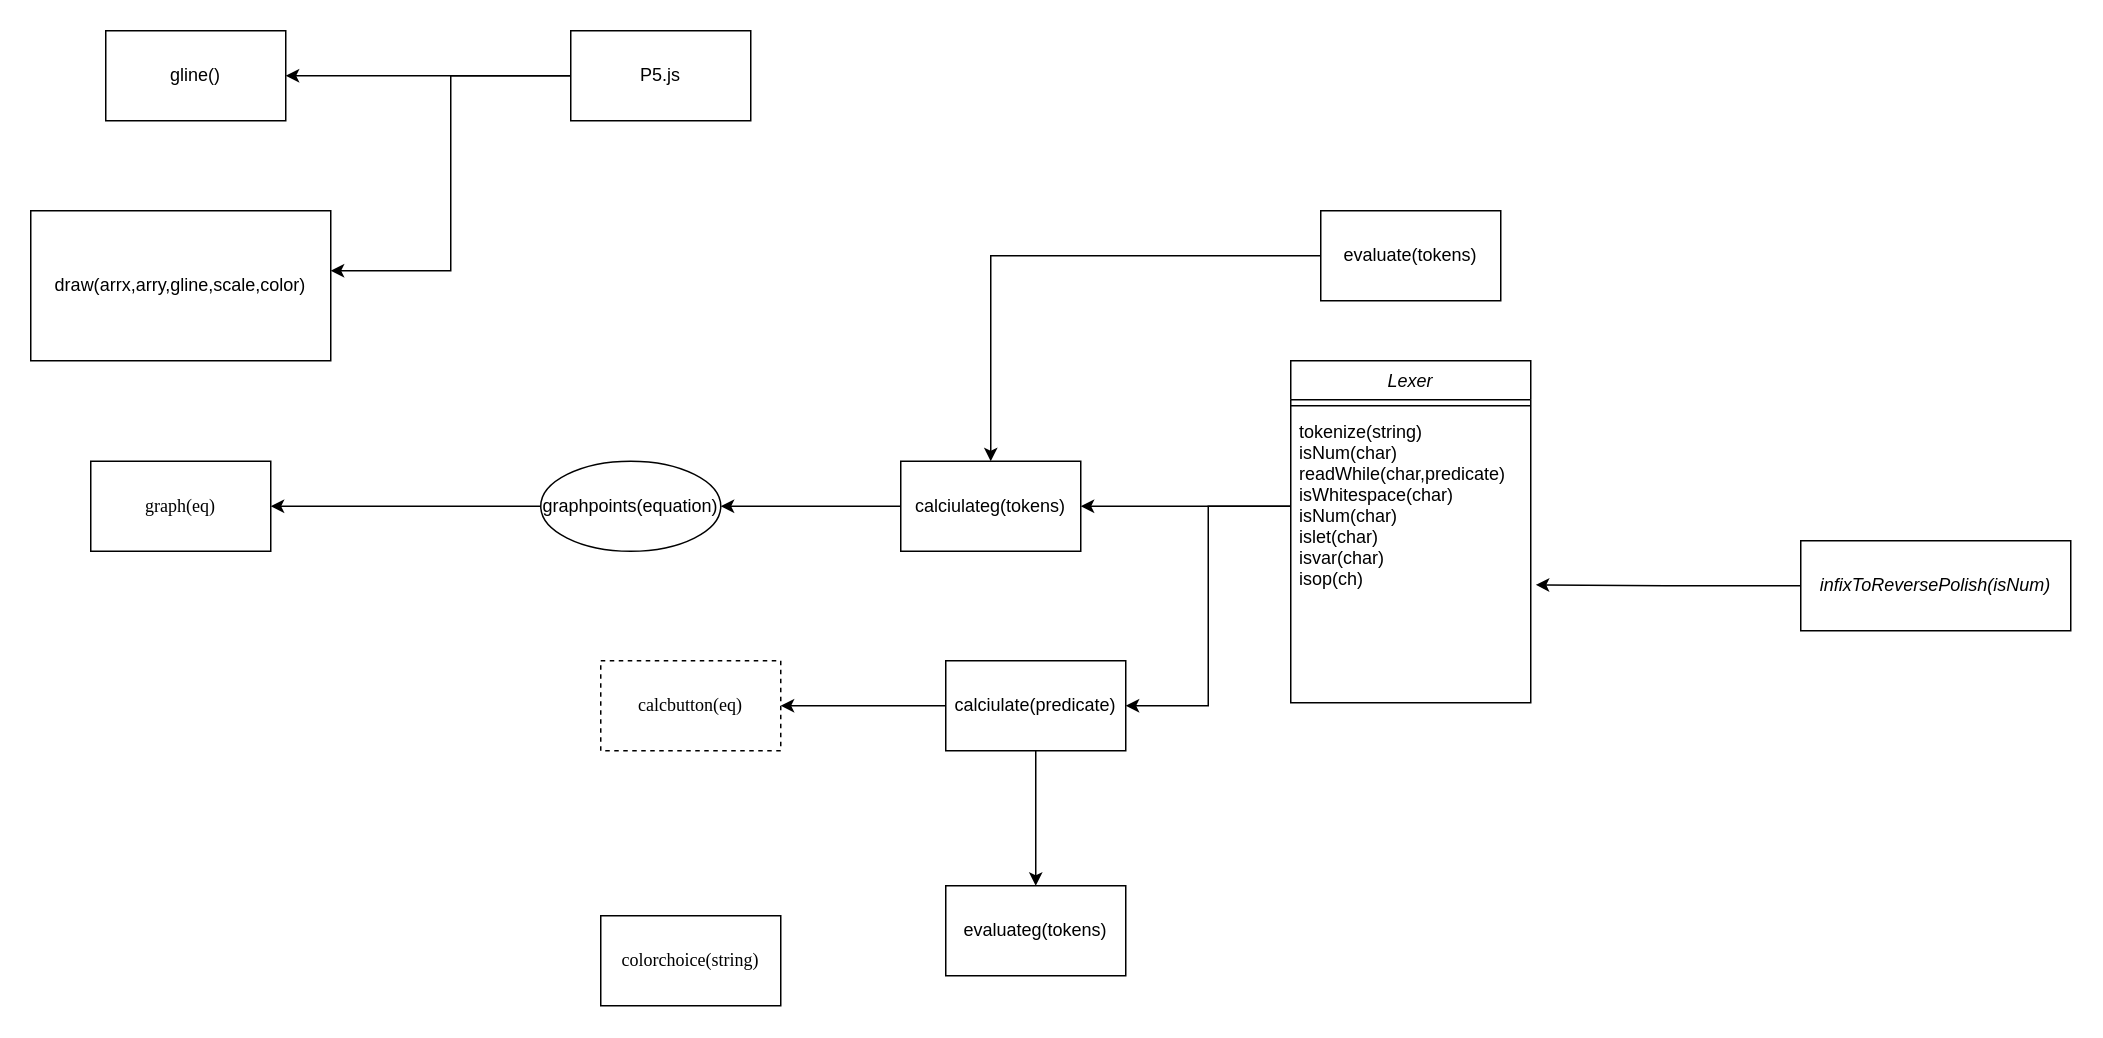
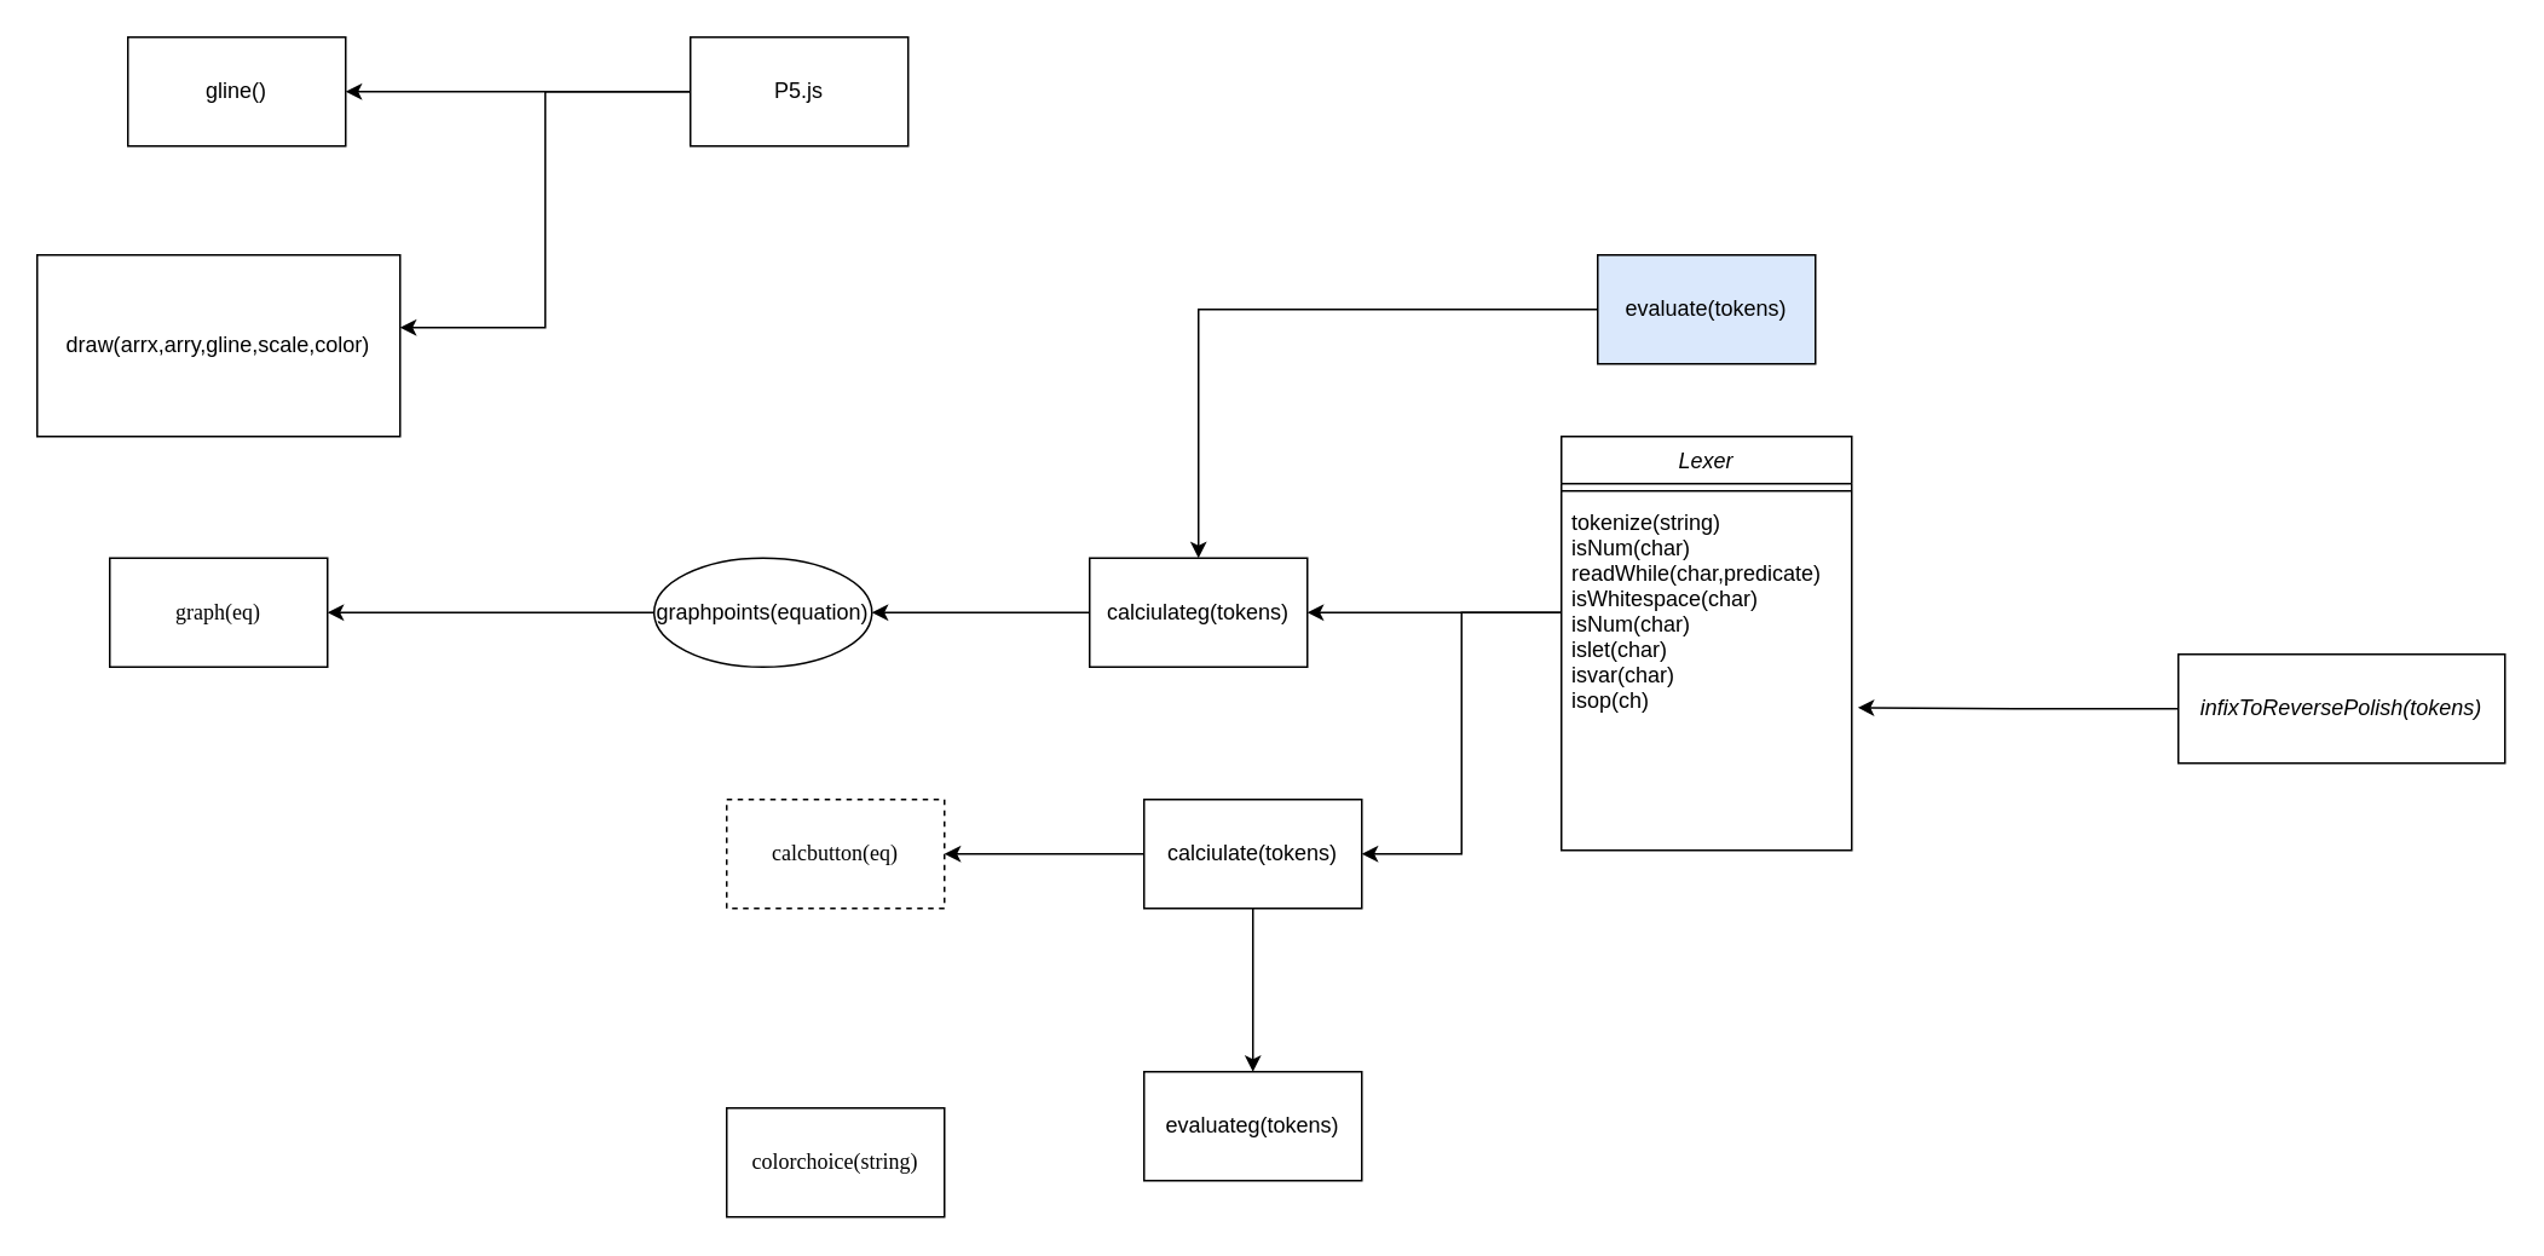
  <mxCell id="0" />
  <mxCell id="1" parent="0" />
  <mxCell id="2" value="Lexer" style="swimlane;fontStyle=2;align=center;verticalAlign=top;childLayout=stackLayout;horizontal=1;startSize=26;horizontalStack=0;resizeParent=1;resizeLast=0;collapsible=1;marginBottom=0;rounded=0;shadow=0;strokeWidth=1;" parent="1" vertex="1"><mxGeometry x="860" y="240" width="160" height="228" as="geometry"><mxRectangle x="230" y="140" width="160" height="26" as="alternateBounds" /></mxGeometry></mxCell>
  <mxCell id="3" value="" style="line;html=1;strokeWidth=1;align=left;verticalAlign=middle;spacingTop=-1;spacingLeft=3;spacingRight=3;rotatable=0;labelPosition=right;points=[];portConstraint=eastwest;" parent="2" vertex="1"><mxGeometry y="26" width="160" height="8" as="geometry" /></mxCell>
  <mxCell id="4" value="tokenize(string)&#10;isNum(char)&#10;readWhile(char,predicate)&#10;isWhitespace(char)&#10;isNum(char)&#10;islet(char)&#10;isvar(char)&#10;isop(ch)&#10;&#10;" style="text;align=left;verticalAlign=top;spacingLeft=4;spacingRight=4;overflow=hidden;rotatable=0;points=[[0,0.5],[1,0.5]];portConstraint=eastwest;" parent="2" vertex="1"><mxGeometry y="34" width="160" height="126" as="geometry" /></mxCell>
  <mxCell id="5" value="&#10;" style="text;align=left;verticalAlign=top;spacingLeft=4;spacingRight=4;overflow=hidden;rotatable=0;points=[[0,0.5],[1,0.5]];portConstraint=eastwest;" vertex="1" parent="2"><mxGeometry y="160" width="160" height="26" as="geometry" /></mxCell>
  <mxCell id="6" style="edgeStyle=orthogonalEdgeStyle;rounded=0;orthogonalLoop=1;jettySize=auto;html=1;entryX=1.021;entryY=0.916;entryDx=0;entryDy=0;entryPerimeter=0;fontFamily=Times New Roman;" edge="1" parent="1" source="7" target="4"><mxGeometry relative="1" as="geometry" /></mxCell>
- <mxCell id="7" value="&lt;span style=&quot;font-style: italic&quot;&gt;infixToReversePolish(isNum)&lt;/span&gt;" style="rounded=0;whiteSpace=wrap;html=1;" vertex="1" parent="1"><mxGeometry x="1200" y="360" width="180" height="60" as="geometry" /></mxCell>
+ <mxCell id="7" value="&lt;span style=&quot;font-style: italic&quot;&gt;infixToReversePolish(tokens)&lt;/span&gt;" style="rounded=0;whiteSpace=wrap;html=1;" vertex="1" parent="1"><mxGeometry x="1200" y="360" width="180" height="60" as="geometry" /></mxCell>
  <mxCell id="8" style="edgeStyle=orthogonalEdgeStyle;rounded=0;orthogonalLoop=1;jettySize=auto;html=1;entryX=0.5;entryY=0;entryDx=0;entryDy=0;" edge="1" parent="1" source="9" target="12"><mxGeometry relative="1" as="geometry" /></mxCell>
- <mxCell id="9" value="evaluate(tokens)" style="rounded=0;whiteSpace=wrap;html=1;" vertex="1" parent="1"><mxGeometry x="880" y="140" width="120" height="60" as="geometry" /></mxCell>
+ <mxCell id="9" value="evaluate(tokens)" style="rounded=0;whiteSpace=wrap;html=1;fillColor=#dae8fc;" vertex="1" parent="1"><mxGeometry x="880" y="140" width="120" height="60" as="geometry" /></mxCell>
  <mxCell id="10" value="evaluateg(tokens)" style="rounded=0;whiteSpace=wrap;html=1;" vertex="1" parent="1"><mxGeometry x="630" y="590" width="120" height="60" as="geometry" /></mxCell>
  <mxCell id="11" style="edgeStyle=orthogonalEdgeStyle;rounded=0;orthogonalLoop=1;jettySize=auto;html=1;entryX=1;entryY=0.5;entryDx=0;entryDy=0;" edge="1" parent="1" source="12" target="19"><mxGeometry relative="1" as="geometry" /></mxCell>
  <mxCell id="12" value="calciulateg(tokens)" style="rounded=0;whiteSpace=wrap;html=1;" vertex="1" parent="1"><mxGeometry x="600" y="307" width="120" height="60" as="geometry" /></mxCell>
  <mxCell id="13" style="edgeStyle=orthogonalEdgeStyle;rounded=0;orthogonalLoop=1;jettySize=auto;html=1;fontFamily=Times New Roman;" edge="1" parent="1" source="15" target="25"><mxGeometry relative="1" as="geometry" /></mxCell>
  <mxCell id="14" style="edgeStyle=orthogonalEdgeStyle;rounded=0;orthogonalLoop=1;jettySize=auto;html=1;entryX=0.5;entryY=0;entryDx=0;entryDy=0;fontFamily=Times New Roman;" edge="1" parent="1" source="15" target="10"><mxGeometry relative="1" as="geometry" /></mxCell>
- <mxCell id="15" value="calciulate(predicate)" style="rounded=0;whiteSpace=wrap;html=1;" vertex="1" parent="1"><mxGeometry x="630" y="440" width="120" height="60" as="geometry" /></mxCell>
+ <mxCell id="15" value="calciulate(tokens)" style="rounded=0;whiteSpace=wrap;html=1;" vertex="1" parent="1"><mxGeometry x="630" y="440" width="120" height="60" as="geometry" /></mxCell>
  <mxCell id="16" style="edgeStyle=orthogonalEdgeStyle;rounded=0;orthogonalLoop=1;jettySize=auto;html=1;" edge="1" parent="1" source="4" target="12"><mxGeometry relative="1" as="geometry" /></mxCell>
  <mxCell id="17" style="edgeStyle=orthogonalEdgeStyle;rounded=0;orthogonalLoop=1;jettySize=auto;html=1;entryX=1;entryY=0.5;entryDx=0;entryDy=0;" edge="1" parent="1" source="4" target="15"><mxGeometry relative="1" as="geometry" /></mxCell>
  <mxCell id="18" style="edgeStyle=orthogonalEdgeStyle;rounded=0;orthogonalLoop=1;jettySize=auto;html=1;entryX=1;entryY=0.5;entryDx=0;entryDy=0;fontFamily=Times New Roman;" edge="1" parent="1" source="19" target="27"><mxGeometry relative="1" as="geometry" /></mxCell>
  <mxCell id="19" value="graphpoints(equation)" style="ellipse;whiteSpace=wrap;html=1;" vertex="1" parent="1"><mxGeometry x="360" y="307" width="120" height="60" as="geometry" /></mxCell>
  <mxCell id="20" value="gline()" style="rounded=0;whiteSpace=wrap;html=1;" vertex="1" parent="1"><mxGeometry x="70" y="20" width="120" height="60" as="geometry" /></mxCell>
  <mxCell id="21" style="edgeStyle=orthogonalEdgeStyle;rounded=0;orthogonalLoop=1;jettySize=auto;html=1;entryX=1;entryY=0.4;entryDx=0;entryDy=0;entryPerimeter=0;fontFamily=Times New Roman;" edge="1" parent="1" source="23" target="24"><mxGeometry relative="1" as="geometry" /></mxCell>
  <mxCell id="22" style="edgeStyle=orthogonalEdgeStyle;rounded=0;orthogonalLoop=1;jettySize=auto;html=1;entryX=1;entryY=0.5;entryDx=0;entryDy=0;fontFamily=Times New Roman;" edge="1" parent="1" source="23" target="20"><mxGeometry relative="1" as="geometry" /></mxCell>
  <mxCell id="23" value="P5.js" style="rounded=0;whiteSpace=wrap;html=1;" vertex="1" parent="1"><mxGeometry x="380" y="20" width="120" height="60" as="geometry" /></mxCell>
  <mxCell id="24" value="draw(&lt;span&gt;arrx,arry,gline,scale,color)&lt;/span&gt;&lt;span&gt;&lt;br&gt;&lt;/span&gt;" style="rounded=0;whiteSpace=wrap;html=1;" vertex="1" parent="1"><mxGeometry x="20" y="140" width="200" height="100" as="geometry" /></mxCell>
  <mxCell id="25" value="calcbutton(eq)" style="rounded=0;whiteSpace=wrap;html=1;fontFamily=Times New Roman;dashed=1;" vertex="1" parent="1"><mxGeometry x="400" y="440" width="120" height="60" as="geometry" /></mxCell>
  <mxCell id="26" value="colorchoice(string)" style="rounded=0;whiteSpace=wrap;html=1;fontFamily=Times New Roman;" vertex="1" parent="1"><mxGeometry x="400" y="610" width="120" height="60" as="geometry" /></mxCell>
  <mxCell id="27" value="graph(eq)" style="rounded=0;whiteSpace=wrap;html=1;fontFamily=Times New Roman;" vertex="1" parent="1"><mxGeometry x="60" y="307" width="120" height="60" as="geometry" /></mxCell>
